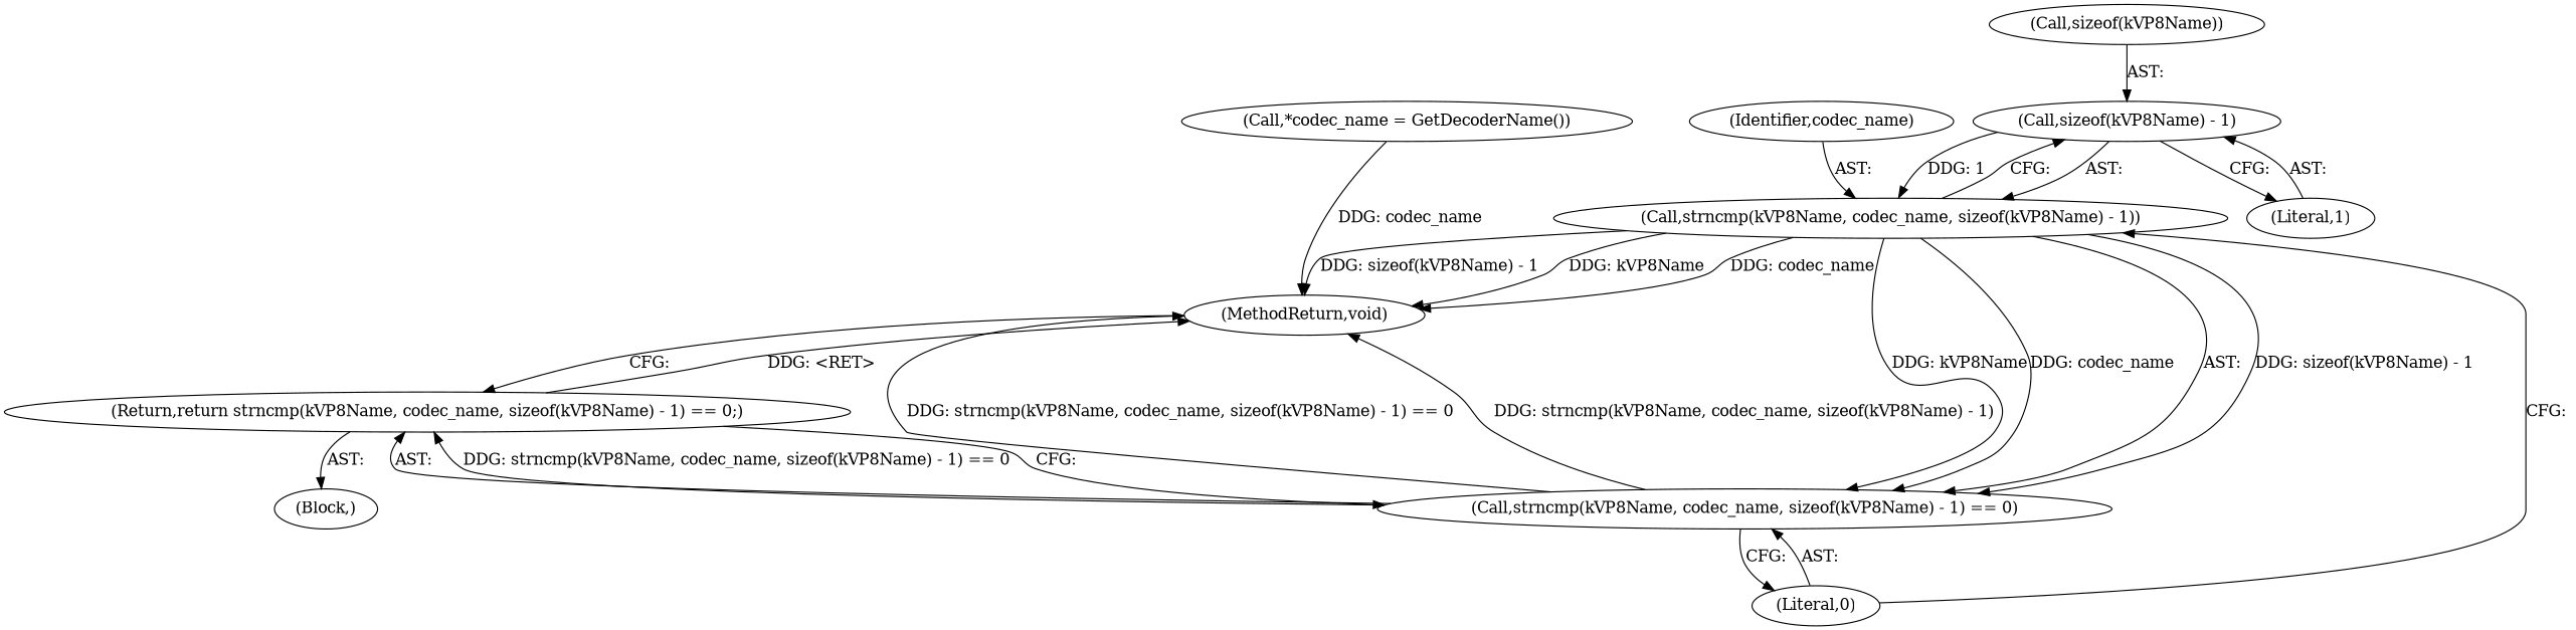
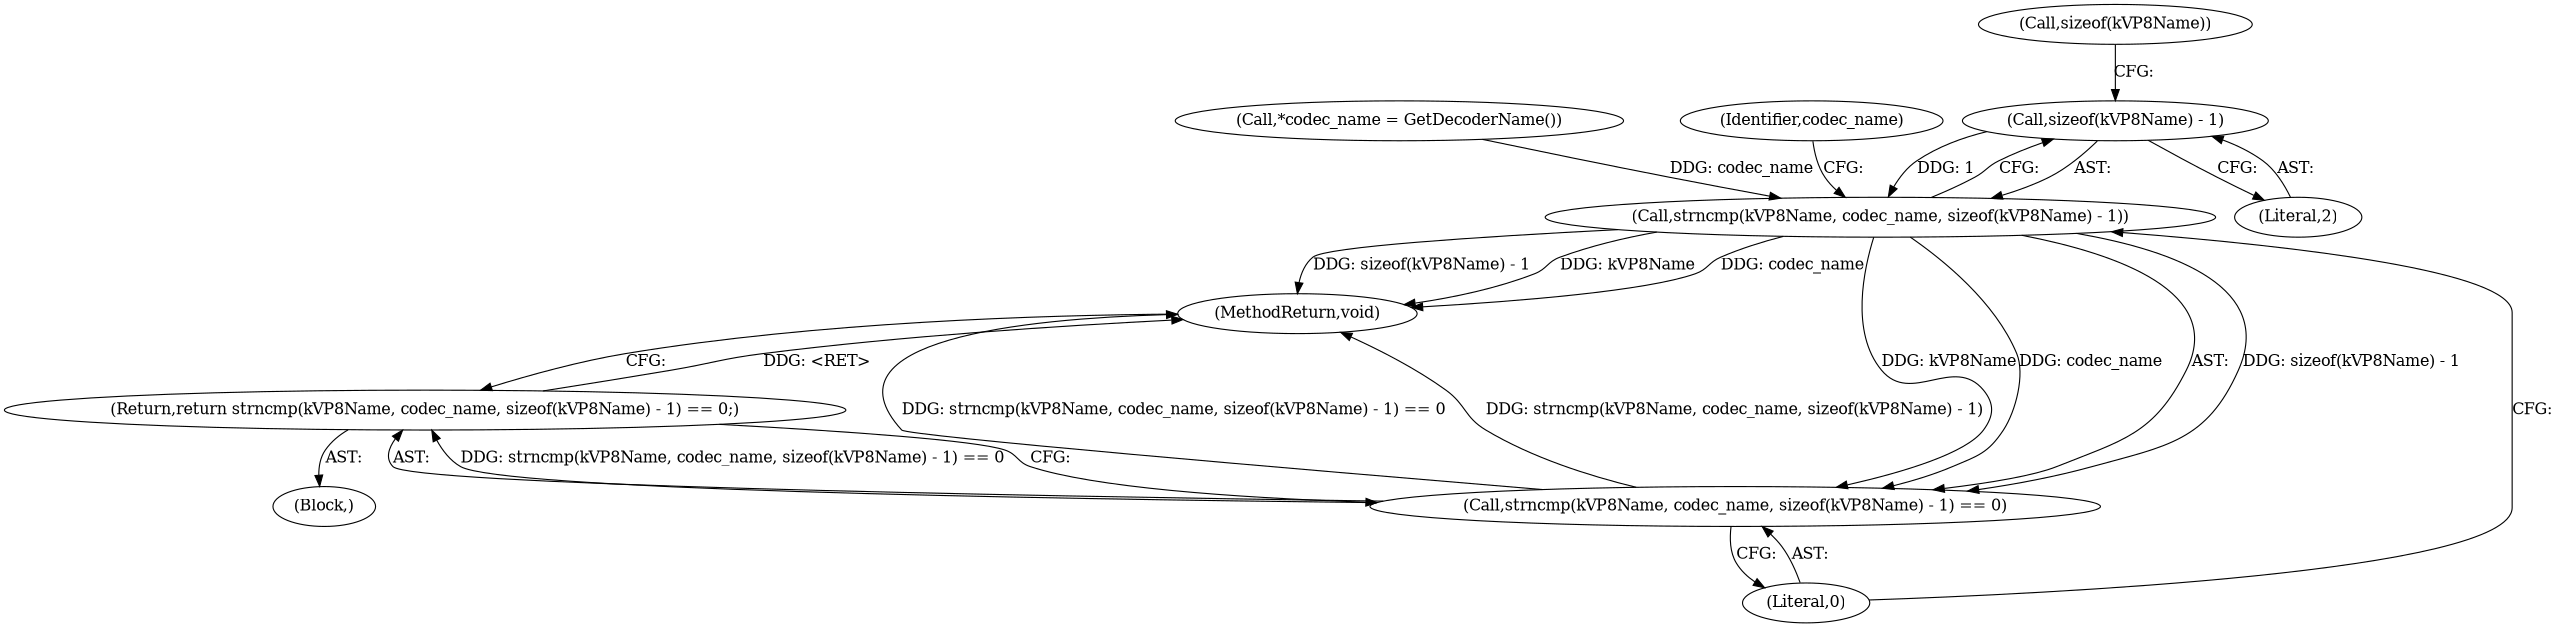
  digraph {
    n1 [label="(Call,sizeof(kVP8Name) - 1)"]
    n2 [label="(Call,strncmp(kVP8Name, codec_name, sizeof(kVP8Name) - 1))"]
-   n3 [label="(Literal,1)"]
+   n3 [label="(Literal,2)"]
    n4 [label="(Call,strncmp(kVP8Name, codec_name, sizeof(kVP8Name) - 1) == 0)"]
    n5 [label="(MethodReturn,void)"]
    n6 [label="(Return,return strncmp(kVP8Name, codec_name, sizeof(kVP8Name) - 1) == 0;)"]
    n7 [label="(Literal,0)"]
    n8 [label="(Block,)"]
    n9 [label="(Identifier,codec_name)"]
    n10 [label="(Call,sizeof(kVP8Name))"]
    n11 [label="(Call,*codec_name = GetDecoderName())"]
    n1 -> n2 [label="AST: "]
    n1 -> n2 [label="DDG: 1"]
    n1 -> n3 [label="CFG: "]
    n2 -> n1 [label="CFG: "]
    n2 -> n4 [label="AST: "]
    n2 -> n4 [label="DDG: kVP8Name"]
    n2 -> n4 [label="DDG: codec_name"]
    n2 -> n4 [label="DDG: sizeof(kVP8Name) - 1"]
    n2 -> n5 [label="DDG: kVP8Name"]
    n2 -> n5 [label="DDG: codec_name"]
    n2 -> n5 [label="DDG: sizeof(kVP8Name) - 1"]
    n3 -> n1 [label="AST: "]
    n4 -> n5 [label="DDG: strncmp(kVP8Name, codec_name, sizeof(kVP8Name) - 1) == 0"]
    n4 -> n5 [label="DDG: strncmp(kVP8Name, codec_name, sizeof(kVP8Name) - 1)"]
    n4 -> n6 [label="AST: "]
    n4 -> n6 [label="DDG: strncmp(kVP8Name, codec_name, sizeof(kVP8Name) - 1) == 0"]
    n4 -> n7 [label="CFG: "]
    n5 -> n6 [label="CFG: "]
    n6 -> n4 [label="CFG: "]
    n6 -> n5 [label="DDG: <RET>"]
    n6 -> n8 [label="AST: "]
    n7 -> n2 [label="CFG: "]
    n7 -> n4 [label="AST: "]
-   n9 -> n2 [label="AST: "]
-   n10 -> n1 [label="AST: "]
-   n11 -> n5 [label="DDG: codec_name"]
+   n9 -> n2 [label="CFG: "]
+   n10 -> n1 [label="CFG: "]
+   n11 -> n2 [label="DDG: codec_name"]
  }
